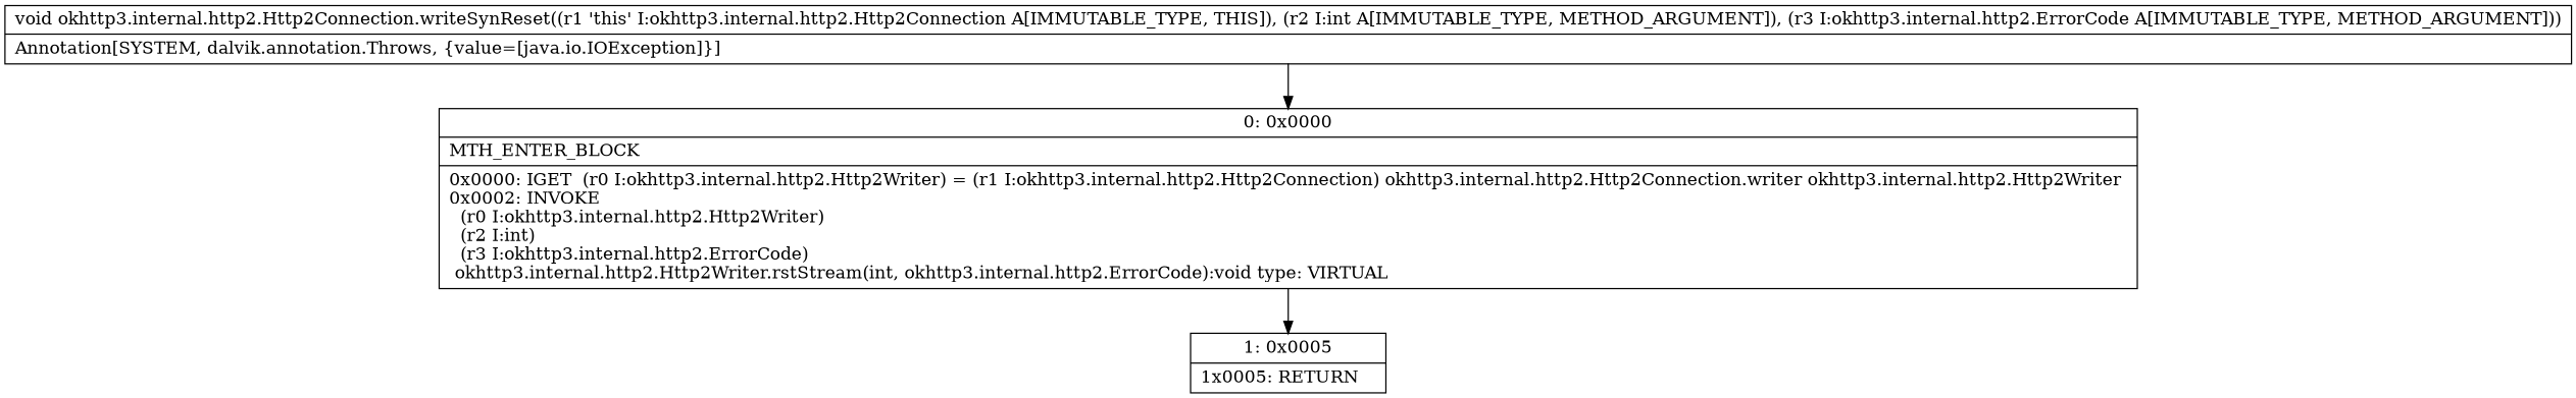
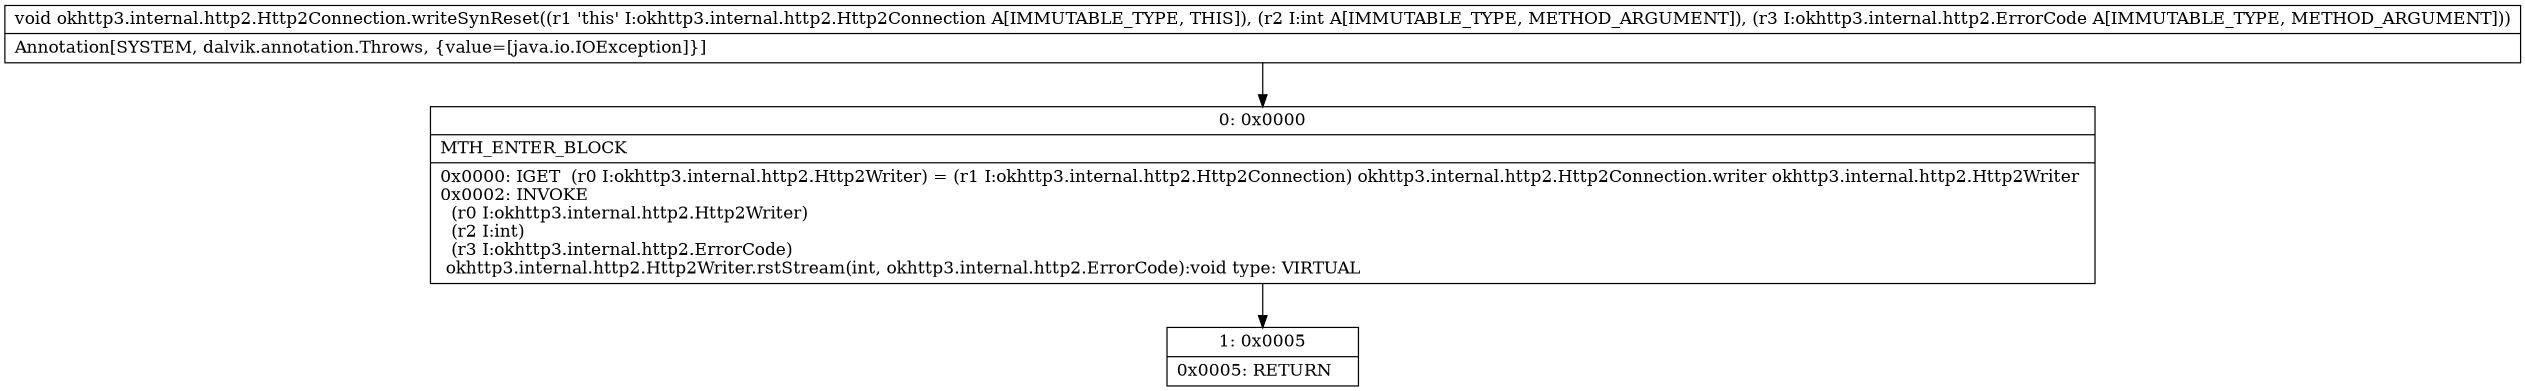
  digraph {
    node [shape=record]
    n1 [label="{0\:\ 0x0000|MTH_ENTER_BLOCK\l|0x0000: IGET  (r0 I:okhttp3.internal.http2.Http2Writer) = (r1 I:okhttp3.internal.http2.Http2Connection) okhttp3.internal.http2.Http2Connection.writer okhttp3.internal.http2.Http2Writer \l0x0002: INVOKE  \l  (r0 I:okhttp3.internal.http2.Http2Writer)\l  (r2 I:int)\l  (r3 I:okhttp3.internal.http2.ErrorCode)\l okhttp3.internal.http2.Http2Writer.rstStream(int, okhttp3.internal.http2.ErrorCode):void type: VIRTUAL \l}"]
-   n2 [label="{1\:\ 0x0005|1x0005: RETURN   \l}"]
+   n2 [label="{1\:\ 0x0005|0x0005: RETURN   \l}"]
    n3 [label="{void okhttp3.internal.http2.Http2Connection.writeSynReset((r1 'this' I:okhttp3.internal.http2.Http2Connection A[IMMUTABLE_TYPE, THIS]), (r2 I:int A[IMMUTABLE_TYPE, METHOD_ARGUMENT]), (r3 I:okhttp3.internal.http2.ErrorCode A[IMMUTABLE_TYPE, METHOD_ARGUMENT]))  | Annotation[SYSTEM, dalvik.annotation.Throws, \{value=[java.io.IOException]\}]\l}"]
    n1 -> n2
    n3 -> n1
  }
